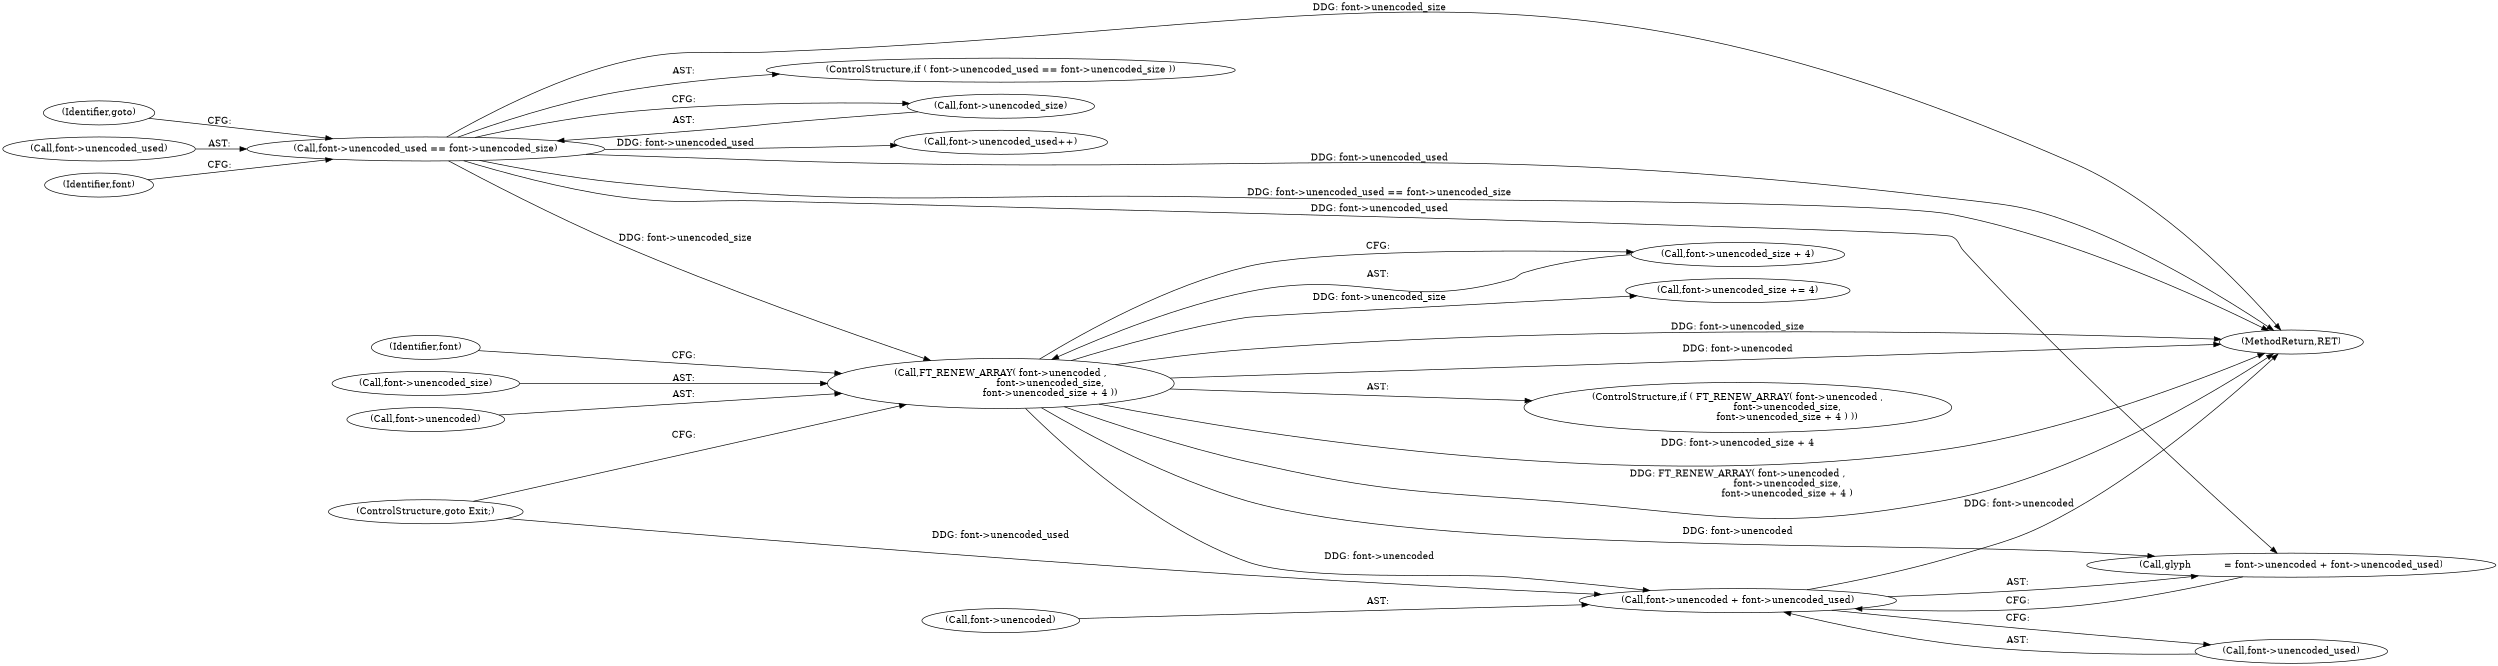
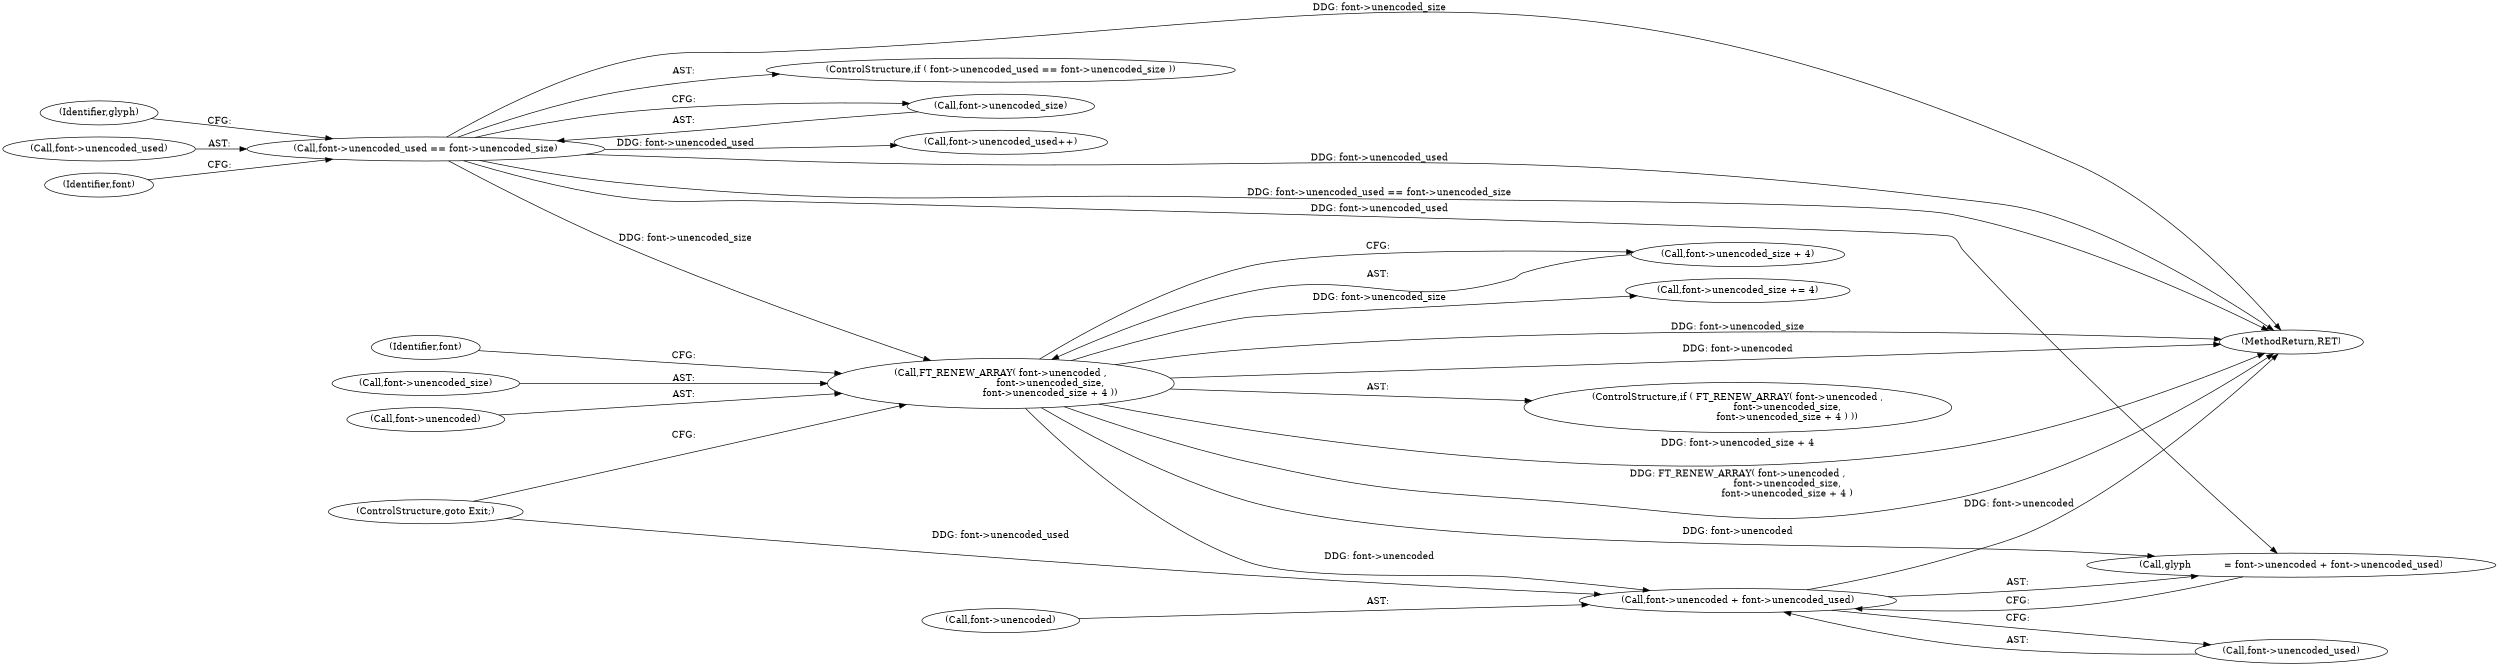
  digraph {
    rankdir=LR
    n1 [label="(Call,font->unencoded + font->unencoded_used)"]
    n2 [label="(MethodReturn,RET)"]
    n3 [label="(Call,font->unencoded_used)"]
    n4 [label="(Call,glyph           = font->unencoded + font->unencoded_used)"]
    n5 [label="(Call,FT_RENEW_ARRAY( font->unencoded ,\n                                 font->unencoded_size,\n                                 font->unencoded_size + 4 ))"]
    n6 [label="(ControlStructure,if ( FT_RENEW_ARRAY( font->unencoded ,\n                                 font->unencoded_size,\n                                 font->unencoded_size + 4 ) ))"]
    n7 [label="(Call,font->unencoded_size + 4)"]
    n8 [label="(Call,font->unencoded_size += 4)"]
    n9 [label="(Call,font->unencoded_used == font->unencoded_size)"]
    n10 [label="(ControlStructure,if ( font->unencoded_used == font->unencoded_size ))"]
    n11 [label="(Call,font->unencoded_size)"]
    n12 [label="(Call,font->unencoded_used++)"]
    n13 [label="(Call,font->unencoded)"]
    n14 [label="(Call,font->unencoded)"]
    n15 [label="(Identifier,font)"]
-   n16 [label="(Identifier,goto)"]
+   n16 [label="(Identifier,glyph)"]
    n17 [label="(Call,font->unencoded_used)"]
    n18 [label="(Call,font->unencoded_size)"]
    n19 [label="(ControlStructure,goto Exit;)"]
    n20 [label="(Identifier,font)"]
    n1 -> n2 [label="DDG: font->unencoded"]
    n1 -> n3 [label="CFG: "]
    n1 -> n4 [label="AST: "]
    n3 -> n1 [label="AST: "]
    n4 -> n1 [label="CFG: "]
    n5 -> n1 [label="DDG: font->unencoded"]
    n5 -> n2 [label="DDG: font->unencoded_size"]
    n5 -> n2 [label="DDG: font->unencoded"]
    n5 -> n2 [label="DDG: font->unencoded_size + 4"]
    n5 -> n2 [label="DDG: FT_RENEW_ARRAY( font->unencoded ,\n                                 font->unencoded_size,\n                                 font->unencoded_size + 4 )"]
    n5 -> n4 [label="DDG: font->unencoded"]
    n5 -> n6 [label="AST: "]
    n5 -> n7 [label="CFG: "]
    n5 -> n8 [label="DDG: font->unencoded_size"]
    n7 -> n5 [label="AST: "]
    n9 -> n2 [label="DDG: font->unencoded_used == font->unencoded_size"]
    n9 -> n2 [label="DDG: font->unencoded_size"]
    n9 -> n2 [label="DDG: font->unencoded_used"]
    n9 -> n4 [label="DDG: font->unencoded_used"]
    n9 -> n5 [label="DDG: font->unencoded_size"]
    n9 -> n10 [label="AST: "]
    n9 -> n11 [label="CFG: "]
    n9 -> n12 [label="DDG: font->unencoded_used"]
    n11 -> n9 [label="AST: "]
    n13 -> n1 [label="AST: "]
    n14 -> n5 [label="AST: "]
    n15 -> n5 [label="CFG: "]
    n16 -> n9 [label="CFG: "]
    n17 -> n9 [label="AST: "]
    n18 -> n5 [label="AST: "]
    n19 -> n1 [label="DDG: font->unencoded_used"]
    n19 -> n5 [label="CFG: "]
    n20 -> n9 [label="CFG: "]
  }
